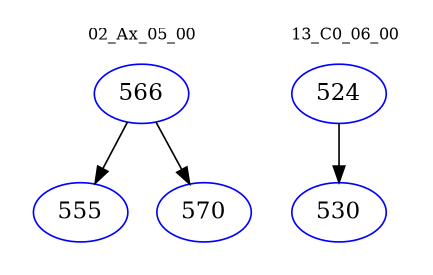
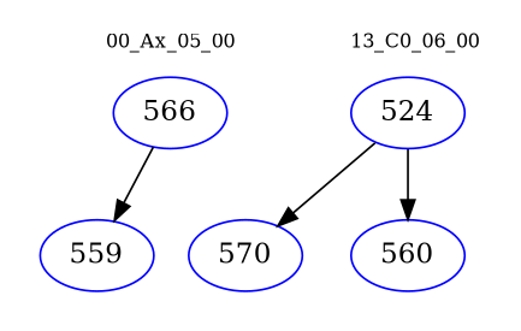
  digraph {
    node [color=blue]
    edge [color=black]
    n1 [label=566]
-   n2 [label=555]
+   n2 [label=559]
    n3 [label=570]
    n4 [label=524]
-   n5 [label=530]
+   n5 [label=560]
    subgraph cluster_1 {
      color=white
      fontsize=10
-     label="02_Ax_05_00"
+     label="00_Ax_05_00"
      n1
      n2
      n3
    }
    subgraph cluster_2 {
      color=white
      fontsize=10
      label="13_C0_06_00"
      n4
      n5
    }
    n1 -> n2
-   n1 -> n3
+   n4 -> n3
    n4 -> n5
  }
